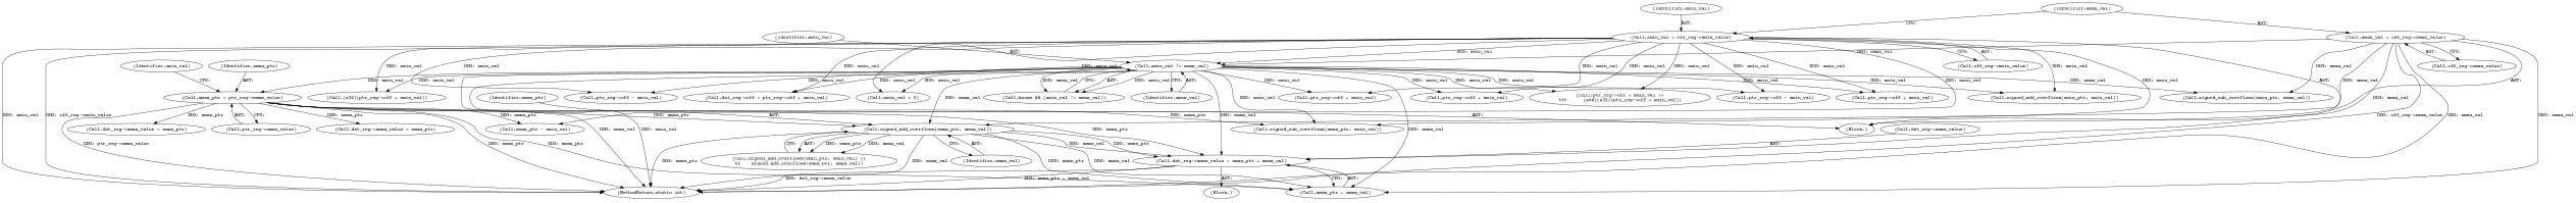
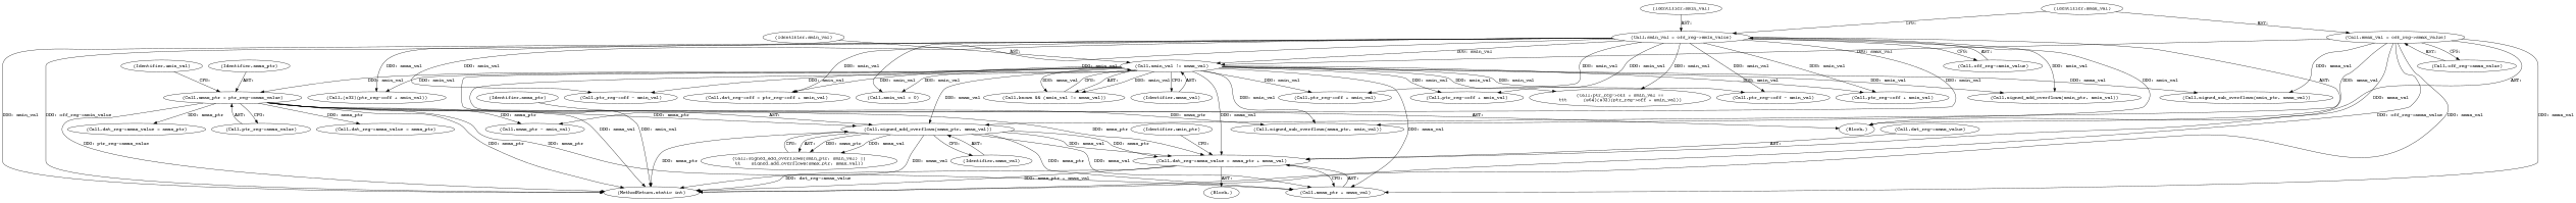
  digraph {
    fontname="Courier Prime"
    node [fontname="Courier Prime"]
    edge [fontname="Courier Prime"]
    n1 [label="(Call,dst_reg->smax_value = smax_ptr + smax_val)"]
    n2 [label="(Call,smax_ptr + smax_val)"]
    n3 [label="(MethodReturn,static int)"]
    n4 [label="(Block,)"]
    n5 [label="(Call,smax_ptr = ptr_reg->smax_value)"]
    n6 [label="(Call,signed_add_overflows(smax_ptr, smax_val))"]
    n7 [label="(Block,)"]
    n8 [label="(Call,dst_reg->smax_value = smax_ptr)"]
    n9 [label="(Call,ptr_reg->smax_value)"]
    n10 [label="(Call,smax_ptr - smin_val)"]
    n11 [label="(Call,dst_reg->smax_value = smax_ptr)"]
    n12 [label="(Call,signed_sub_overflows(smax_ptr, smin_val))"]
    n13 [label="(Identifier,smax_val)"]
    n14 [label="(Call,signed_add_overflows(smin_ptr, smin_val) ||\n\t\t    signed_add_overflows(smax_ptr, smax_val))"]
    n15 [label="(Call,smin_val != smax_val)"]
    n16 [label="(Call,known && (smin_val != smax_val))"]
    n17 [label="(Call,smin_val < 0)"]
    n18 [label="(Call,ptr_reg->off + smin_val)"]
    n19 [label="(Call,signed_add_overflows(smin_ptr, smin_val))"]
    n20 [label="(Call,(s32)(ptr_reg->off + smin_val))"]
    n21 [label="(Call,ptr_reg->off - smin_val)"]
    n22 [label="(Identifier,smax_val)"]
    n23 [label="(Call,dst_reg->off = ptr_reg->off + smin_val)"]
    n24 [label="(Call,ptr_reg->off + smin_val)"]
    n25 [label="(Call,ptr_reg->off + smin_val)"]
    n26 [label="(Call,signed_sub_overflows(smin_ptr, smax_val))"]
    n27 [label="(Call,ptr_reg->off + smin_val ==\n\t\t\t      (s64)(s32)(ptr_reg->off + smin_val))"]
    n28 [label="(Call,ptr_reg->off - smin_val)"]
    n29 [label="(Call,smin_val = off_reg->smin_value)"]
    n30 [label="(Call,off_reg->smin_value)"]
    n31 [label="(Call,smax_val = off_reg->smax_value)"]
    n32 [label="(Call,off_reg->smax_value)"]
    n33 [label="(Identifier,smin_val)"]
    n34 [label="(Call,dst_reg->smax_value)"]
    n35 [label="(Identifier,umin_val)"]
    n36 [label="(Identifier,smax_val)"]
    n37 [label="(Identifier,smax_ptr)"]
    n38 [label="(Identifier,smin_val)"]
    n39 [label="(Identifier,smax_ptr)"]
+   n40 [label="(Identifier,umin_ptr)"]
    n1 -> n2 [label="CFG: "]
    n1 -> n3 [label="DDG: dst_reg->smax_value"]
    n1 -> n3 [label="DDG: smax_ptr + smax_val"]
    n1 -> n4 [label="AST: "]
    n2 -> n1 [label="AST: "]
    n5 -> n1 [label="DDG: smax_ptr"]
    n5 -> n2 [label="DDG: smax_ptr"]
    n5 -> n3 [label="DDG: smax_ptr"]
    n5 -> n3 [label="DDG: ptr_reg->smax_value"]
    n5 -> n6 [label="DDG: smax_ptr"]
    n5 -> n7 [label="AST: "]
    n5 -> n8 [label="DDG: smax_ptr"]
    n5 -> n9 [label="CFG: "]
    n5 -> n10 [label="DDG: smax_ptr"]
    n5 -> n11 [label="DDG: smax_ptr"]
    n5 -> n12 [label="DDG: smax_ptr"]
    n6 -> n1 [label="DDG: smax_ptr"]
    n6 -> n1 [label="DDG: smax_val"]
    n6 -> n2 [label="DDG: smax_ptr"]
    n6 -> n2 [label="DDG: smax_val"]
    n6 -> n3 [label="DDG: smax_ptr"]
    n6 -> n3 [label="DDG: smax_val"]
    n6 -> n13 [label="CFG: "]
    n6 -> n14 [label="AST: "]
    n6 -> n14 [label="DDG: smax_ptr"]
    n6 -> n14 [label="DDG: smax_val"]
    n9 -> n5 [label="AST: "]
    n13 -> n6 [label="AST: "]
    n14 -> n6 [label="CFG: "]
    n15 -> n1 [label="DDG: smax_val"]
    n15 -> n2 [label="DDG: smax_val"]
    n15 -> n3 [label="DDG: smax_val"]
    n15 -> n3 [label="DDG: smin_val"]
    n15 -> n5 [label="DDG: smin_val"]
    n15 -> n6 [label="DDG: smax_val"]
    n15 -> n12 [label="DDG: smin_val"]
    n15 -> n16 [label="AST: "]
    n15 -> n16 [label="DDG: smin_val"]
    n15 -> n16 [label="DDG: smax_val"]
    n15 -> n17 [label="DDG: smin_val"]
    n15 -> n18 [label="DDG: smin_val"]
    n15 -> n19 [label="DDG: smin_val"]
    n15 -> n20 [label="DDG: smin_val"]
    n15 -> n21 [label="DDG: smin_val"]
    n15 -> n22 [label="CFG: "]
    n15 -> n23 [label="DDG: smin_val"]
    n15 -> n24 [label="DDG: smin_val"]
    n15 -> n25 [label="DDG: smin_val"]
    n15 -> n26 [label="DDG: smax_val"]
    n15 -> n27 [label="DDG: smin_val"]
    n15 -> n28 [label="DDG: smin_val"]
    n16 -> n15 [label="CFG: "]
    n22 -> n15 [label="AST: "]
    n29 -> n3 [label="DDG: off_reg->smin_value"]
    n29 -> n3 [label="DDG: smin_val"]
    n29 -> n7 [label="AST: "]
    n29 -> n10 [label="DDG: smin_val"]
    n29 -> n12 [label="DDG: smin_val"]
    n29 -> n15 [label="DDG: smin_val"]
    n29 -> n17 [label="DDG: smin_val"]
    n29 -> n18 [label="DDG: smin_val"]
    n29 -> n19 [label="DDG: smin_val"]
-   n29 -> n20 [label="DDG: smin_val"]
+   n29 -> n20 [label="DDG: smax_val"]
    n29 -> n21 [label="DDG: smin_val"]
    n29 -> n23 [label="DDG: smin_val"]
    n29 -> n24 [label="DDG: smin_val"]
    n29 -> n25 [label="DDG: smin_val"]
    n29 -> n27 [label="DDG: smin_val"]
    n29 -> n28 [label="DDG: smin_val"]
    n29 -> n30 [label="CFG: "]
    n30 -> n29 [label="AST: "]
    n31 -> n1 [label="DDG: smax_val"]
    n31 -> n2 [label="DDG: smax_val"]
    n31 -> n3 [label="DDG: off_reg->smax_value"]
    n31 -> n3 [label="DDG: smax_val"]
    n31 -> n6 [label="DDG: smax_val"]
    n31 -> n7 [label="AST: "]
    n31 -> n15 [label="DDG: smax_val"]
    n31 -> n26 [label="DDG: smax_val"]
    n31 -> n32 [label="CFG: "]
    n32 -> n31 [label="AST: "]
    n33 -> n29 [label="AST: "]
    n34 -> n1 [label="AST: "]
    n35 -> n5 [label="CFG: "]
    n36 -> n29 [label="CFG: "]
    n36 -> n31 [label="AST: "]
    n37 -> n5 [label="AST: "]
    n38 -> n15 [label="AST: "]
    n39 -> n6 [label="AST: "]
+   n40 -> n1 [label="CFG: "]
  }
